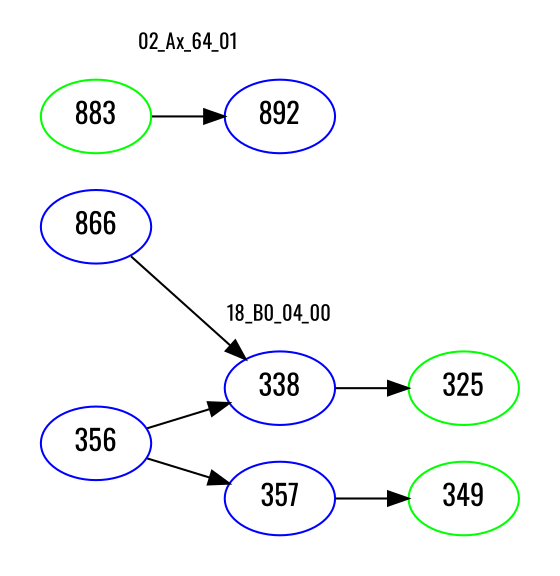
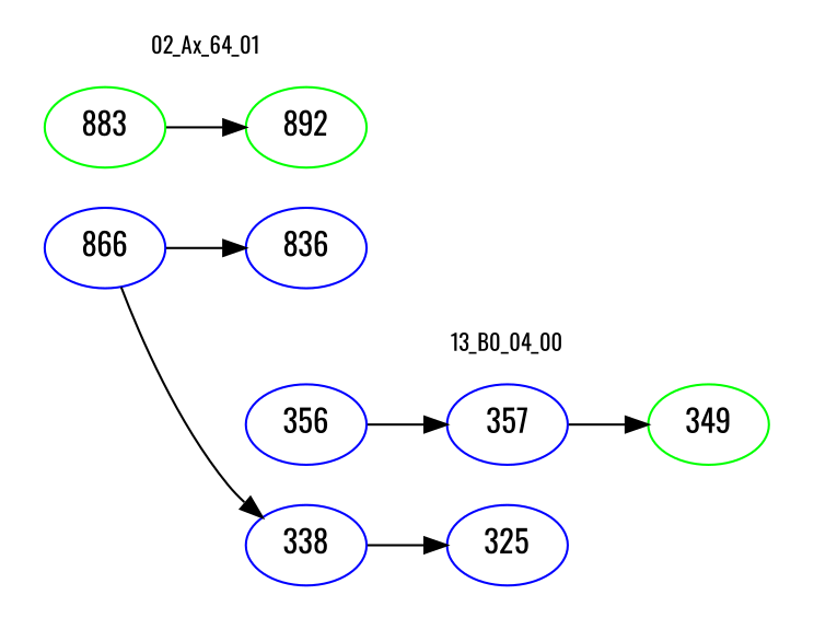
  digraph {
    fontname=Oswald
    rankdir=LR
    node [color=blue fontname=Oswald]
    edge [color=black fontname=Oswald]
    n1 [label=866]
+   n2 [label=836]
    n3 [color=green label=883]
-   n4 [label=892]
+   n4 [color=green label=892]
    n5 [label=356]
    n6 [label=338]
    n7 [label=357]
-   n8 [color=green label=325]
+   n8 [label=325]
    n9 [color=green label=349]
    subgraph cluster_1 {
      color=white
      fontsize=10
      label="02_Ax_64_01"
      n1
+     n2
      n3
      n4
    }
    subgraph cluster_2 {
      color=white
      fontsize=10
-     label="18_B0_04_00"
+     label="13_B0_04_00"
      n5
      n6
      n7
      n8
      n9
    }
+   n1 -> n2
    n1 -> n6
    n3 -> n4
-   n5 -> n6
    n5 -> n7
    n6 -> n8
    n7 -> n9
  }
